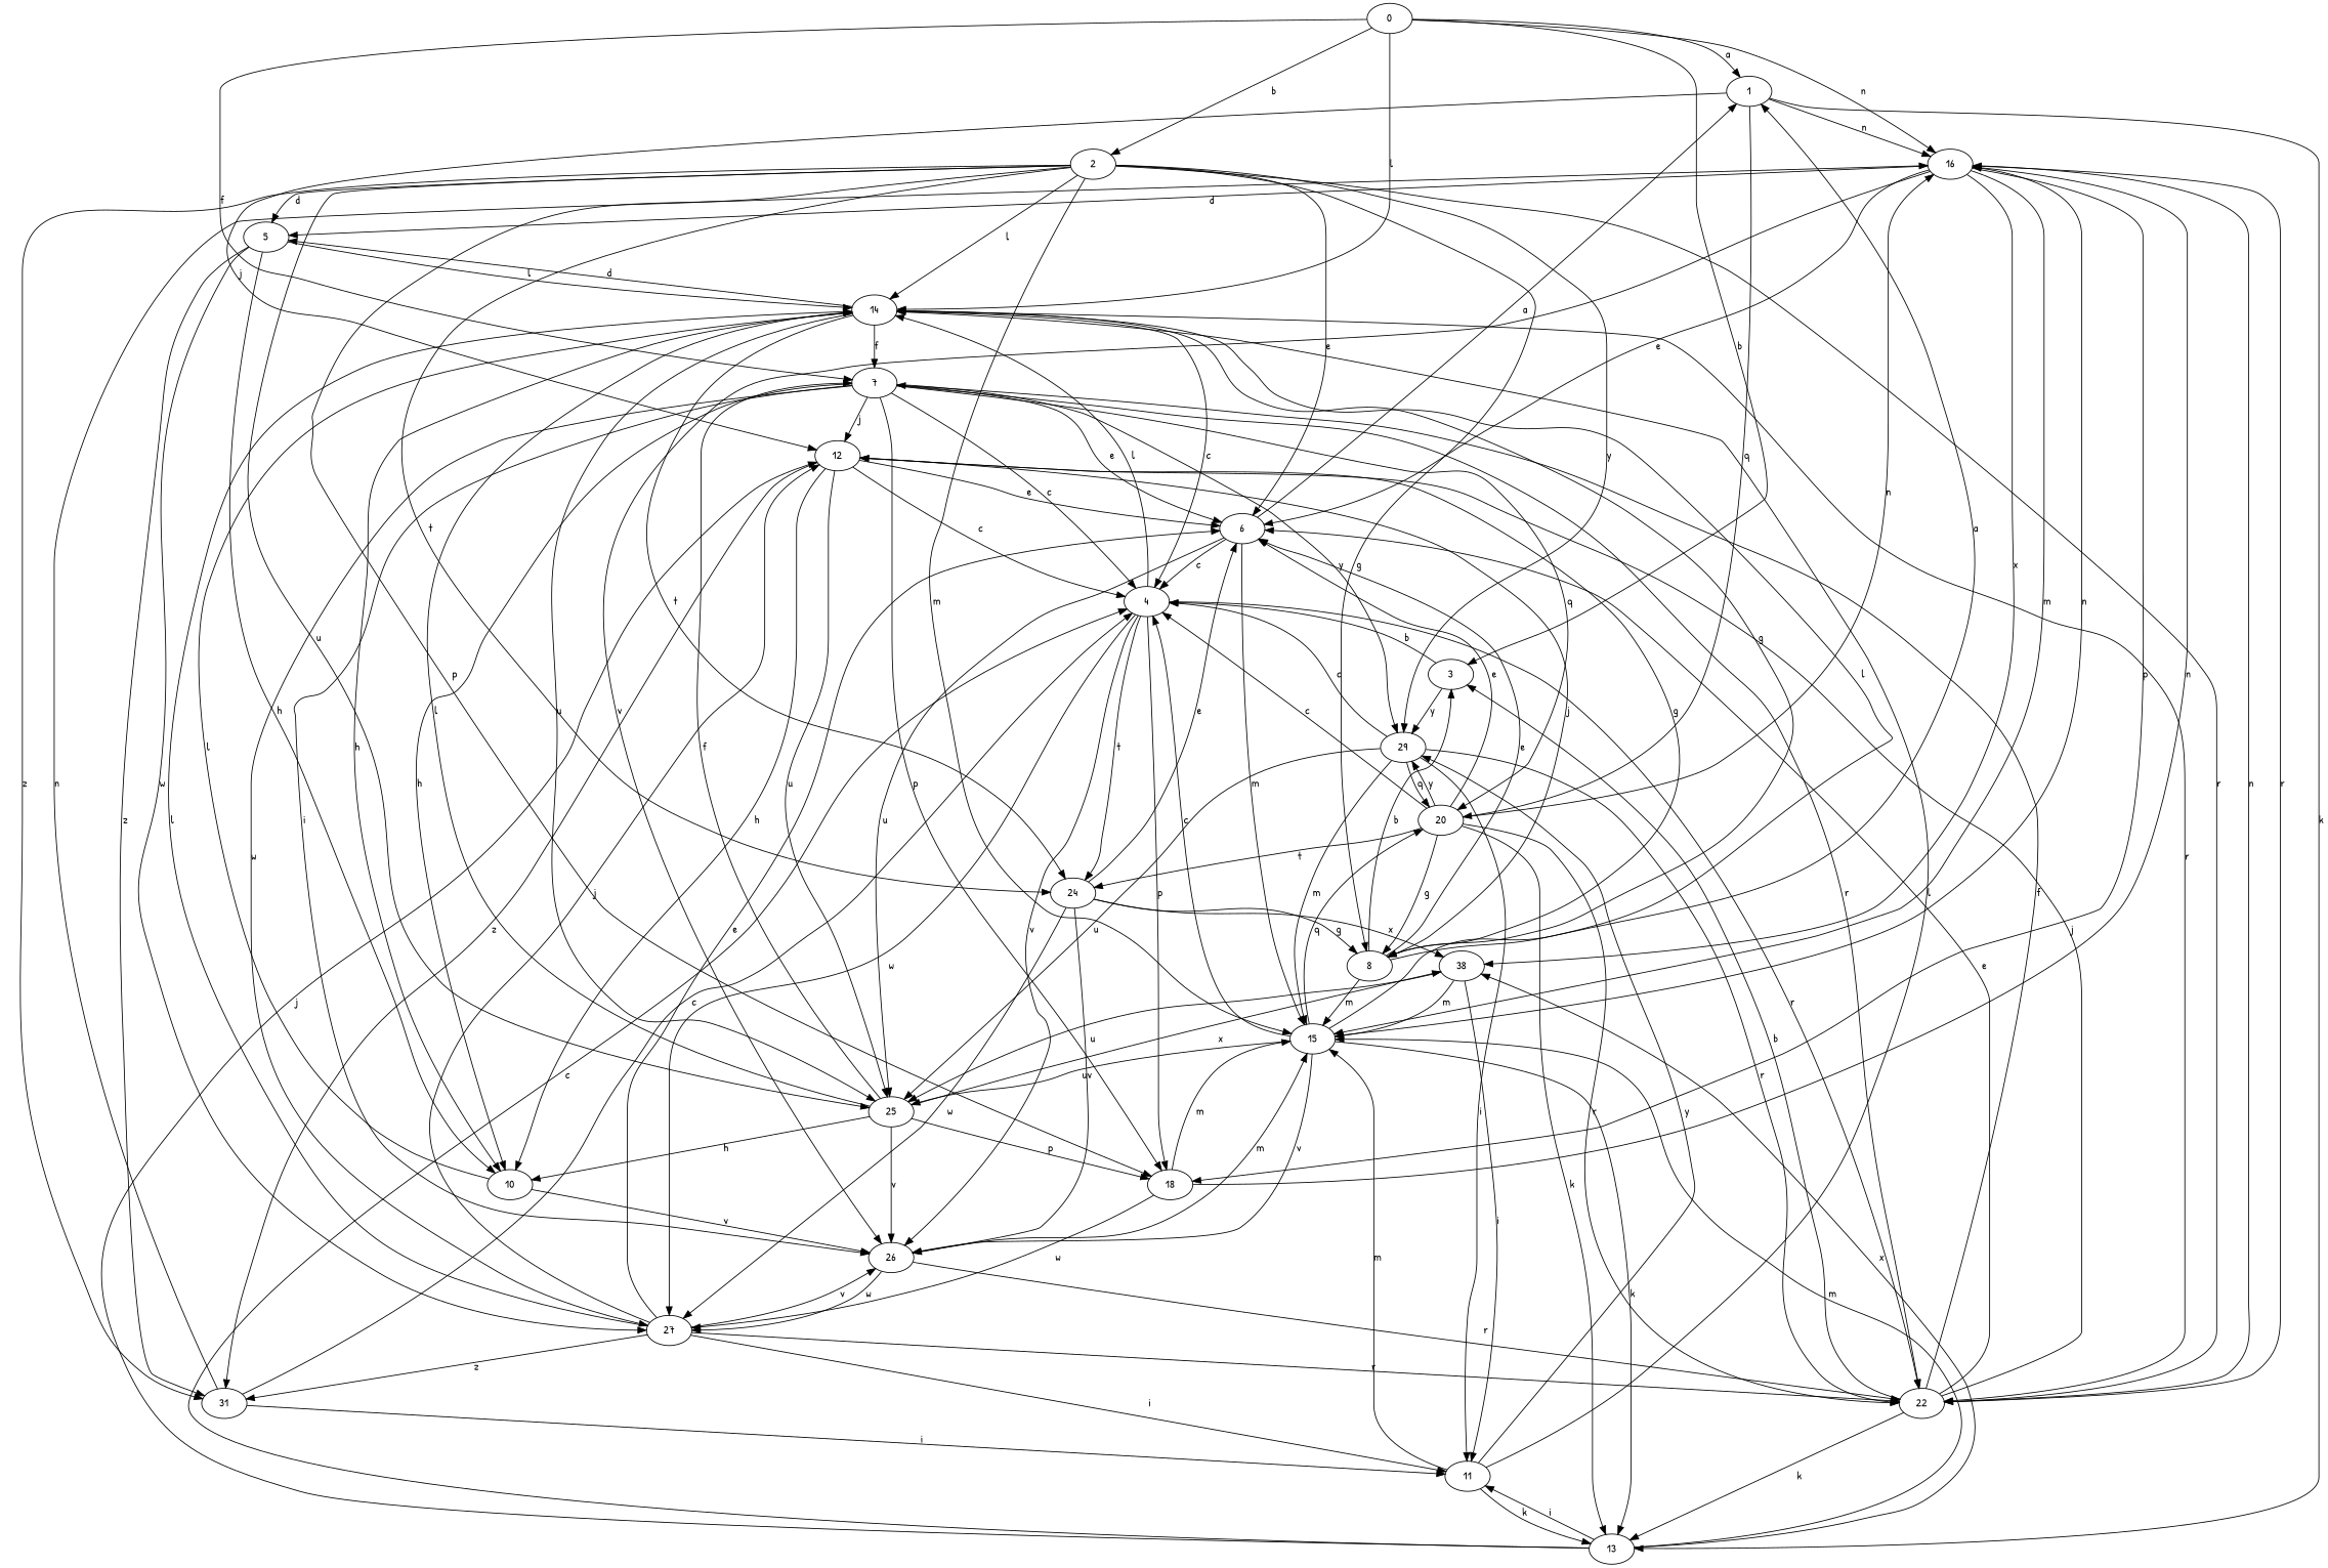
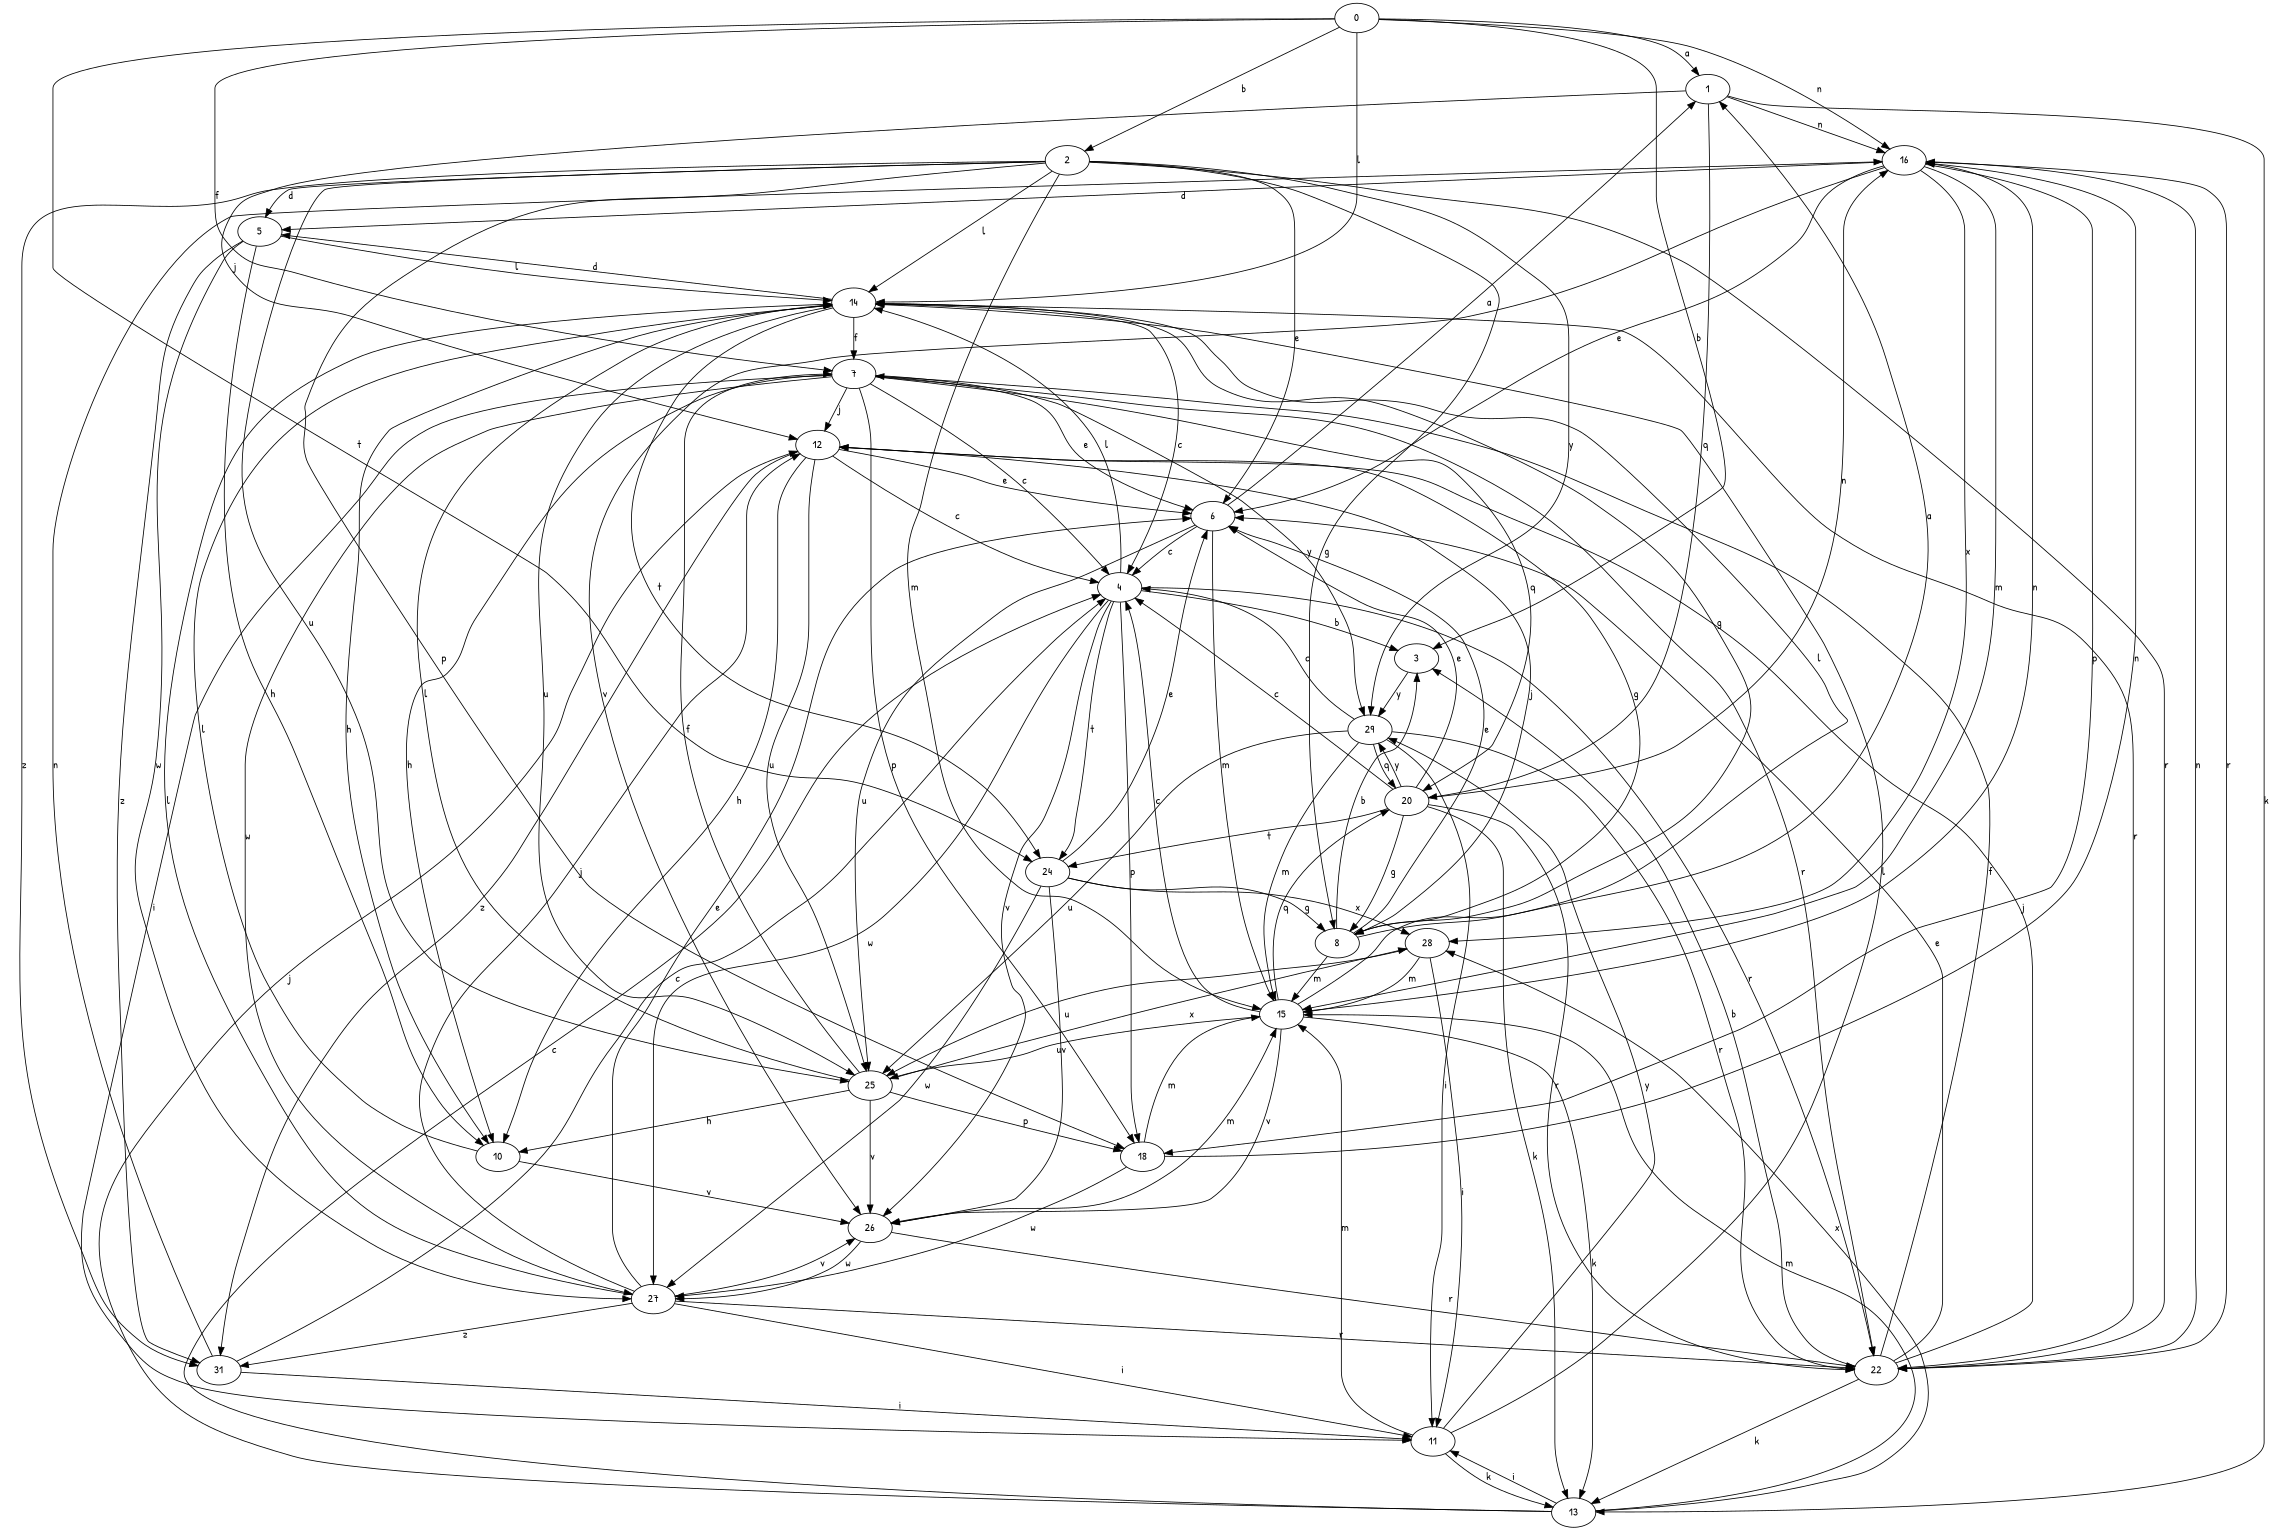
  strict digraph {
    fontname="Patrick Hand"
    node [fontname="Patrick Hand"]
    edge [fontname="Patrick Hand"]
    0
    1
    2
    3
    7
    14
    16
    12
    13
    20
    5
    6
    8
    15
    18
    22
    24
    25
    29
    31
    10
    4
    27
    11
    26
-   28 [label=38]
+   28
    0 -> 1 [label=a]
    0 -> 2 [label=b]
    0 -> 3 [label=b]
    0 -> 7 [label=f]
    0 -> 14 [label=l]
    0 -> 16 [label=n]
    1 -> 16 [label=n]
    1 -> 12 [label=j]
    1 -> 13 [label=k]
    1 -> 20 [label=q]
    2 -> 14 [label=l]
    2 -> 5 [label=d]
    2 -> 6 [label=e]
    2 -> 8 [label=g]
    2 -> 15 [label=m]
    2 -> 18 [label=p]
    2 -> 22 [label=r]
-   2 -> 24 [label=t]
+   0 -> 24 [label=t]
    2 -> 25 [label=u]
    2 -> 29 [label=y]
    2 -> 31 [label=z]
    3 -> 29 [label=y]
    7 -> 12 [label=j]
    7 -> 20 [label=q]
    7 -> 6 [label=e]
    7 -> 18 [label=p]
    7 -> 22 [label=r]
    7 -> 29 [label=y]
    7 -> 10 [label=h]
    7 -> 4 [label=c]
    7 -> 27 [label=w]
-   7 -> 26 [label=i]
+   7 -> 11 [label=i]
    14 -> 7 [label=f]
    14 -> 5 [label=d]
    14 -> 8 [label=g]
    14 -> 22 [label=r]
    14 -> 24 [label=t]
    14 -> 25 [label=u]
    14 -> 10 [label=h]
    14 -> 4 [label=c]
    16 -> 5 [label=d]
    16 -> 6 [label=e]
    16 -> 15 [label=m]
    16 -> 18 [label=p]
    16 -> 22 [label=r]
    16 -> 26 [label=v]
    16 -> 28 [label=x]
    12 -> 6 [label=e]
    12 -> 8 [label=g]
    12 -> 25 [label=u]
    12 -> 31 [label=z]
    12 -> 10 [label=h]
    12 -> 4 [label=c]
    13 -> 12 [label=j]
    13 -> 15 [label=m]
    13 -> 4 [label=c]
    13 -> 11 [label=i]
    13 -> 28 [label=x]
    20 -> 16 [label=n]
    20 -> 13 [label=k]
    20 -> 6 [label=e]
    20 -> 8 [label=g]
    20 -> 22 [label=r]
    20 -> 24 [label=t]
    20 -> 29 [label=y]
    20 -> 4 [label=c]
    5 -> 14 [label=l]
    5 -> 31 [label=z]
    5 -> 10 [label=h]
    5 -> 27 [label=w]
    6 -> 1 [label=a]
    6 -> 15 [label=m]
    6 -> 25 [label=u]
    6 -> 4 [label=c]
    8 -> 1 [label=a]
    8 -> 3 [label=b]
    8 -> 12 [label=j]
    8 -> 6 [label=e]
    8 -> 15 [label=m]
    15 -> 14 [label=l]
    15 -> 16 [label=n]
    15 -> 13 [label=k]
    15 -> 20 [label=q]
    15 -> 25 [label=u]
    15 -> 4 [label=c]
    15 -> 26 [label=v]
    18 -> 16 [label=n]
    18 -> 15 [label=m]
    18 -> 27 [label=w]
    22 -> 3 [label=b]
    22 -> 7 [label=f]
    22 -> 16 [label=n]
    22 -> 12 [label=j]
    22 -> 13 [label=k]
    22 -> 6 [label=e]
    24 -> 6 [label=e]
    24 -> 8 [label=g]
    24 -> 27 [label=w]
    24 -> 26 [label=v]
    24 -> 28 [label=x]
    25 -> 7 [label=f]
    25 -> 14 [label=l]
    25 -> 18 [label=p]
    25 -> 10 [label=h]
    25 -> 26 [label=v]
    25 -> 28 [label=x]
    29 -> 20 [label=q]
    29 -> 15 [label=m]
    29 -> 22 [label=r]
    29 -> 25 [label=u]
    29 -> 4 [label=c]
    29 -> 11 [label=i]
    31 -> 16 [label=n]
    31 -> 4 [label=c]
    31 -> 11 [label=i]
    10 -> 14 [label=l]
    10 -> 26 [label=v]
-   3 -> 4 [label=b]
+   4 -> 3 [label=b]
    4 -> 14 [label=l]
    4 -> 18 [label=p]
    4 -> 22 [label=r]
    4 -> 24 [label=t]
    4 -> 27 [label=w]
    4 -> 26 [label=v]
    27 -> 14 [label=l]
    27 -> 12 [label=j]
    27 -> 6 [label=e]
    27 -> 22 [label=r]
    27 -> 31 [label=z]
    27 -> 11 [label=i]
    27 -> 26 [label=v]
    11 -> 14 [label=l]
    11 -> 13 [label=k]
    11 -> 15 [label=m]
    11 -> 29 [label=y]
    26 -> 15 [label=m]
    26 -> 22 [label=r]
    26 -> 27 [label=w]
    28 -> 15 [label=m]
    28 -> 25 [label=u]
    28 -> 11 [label=i]
  }
